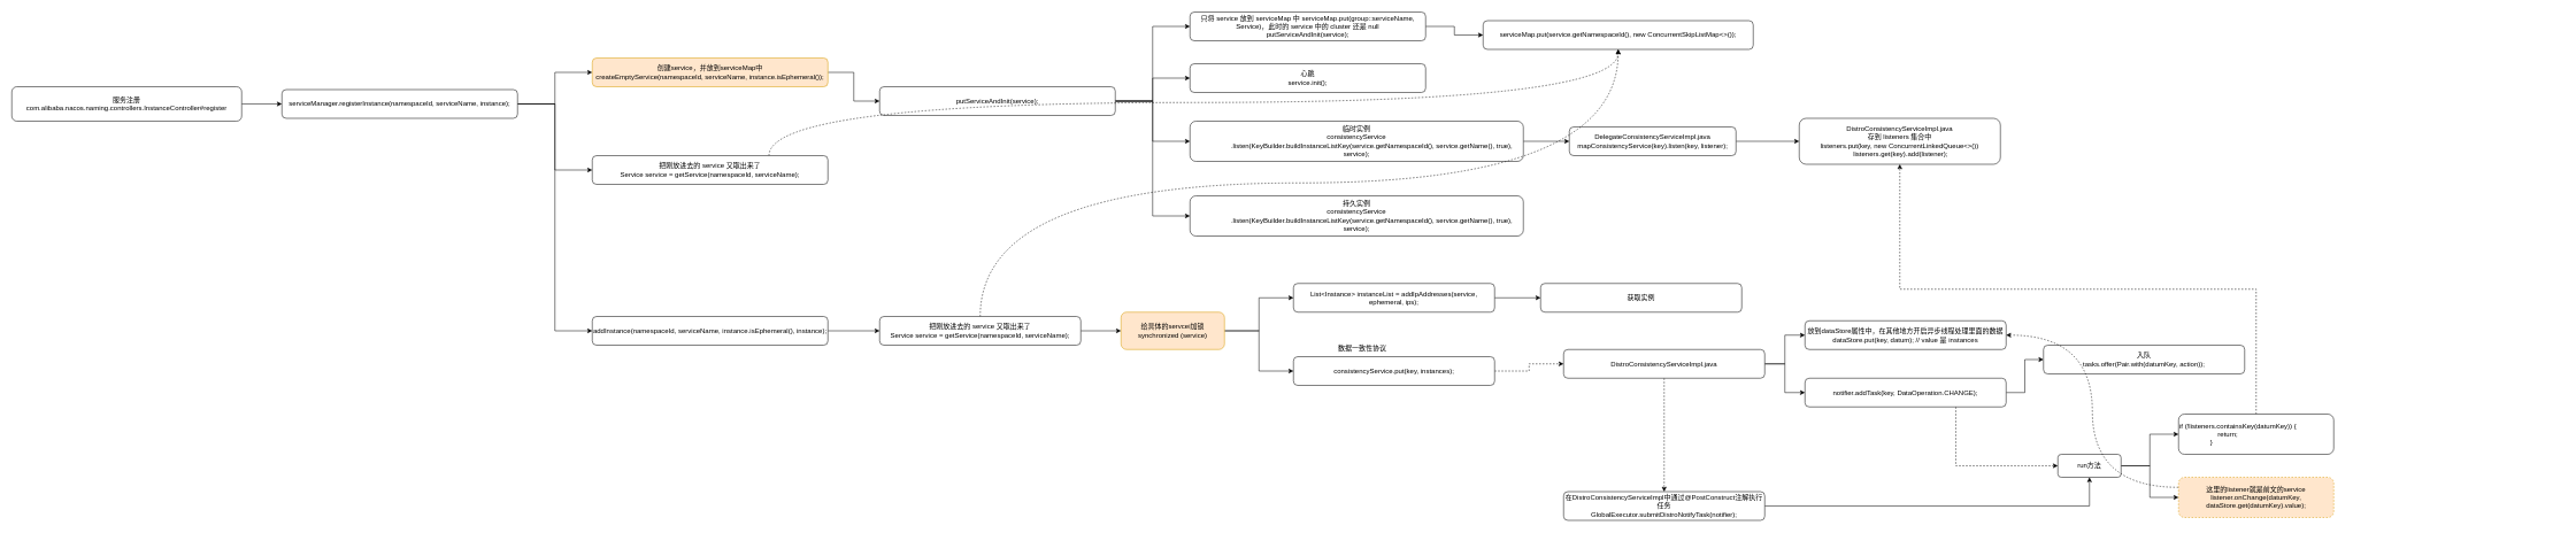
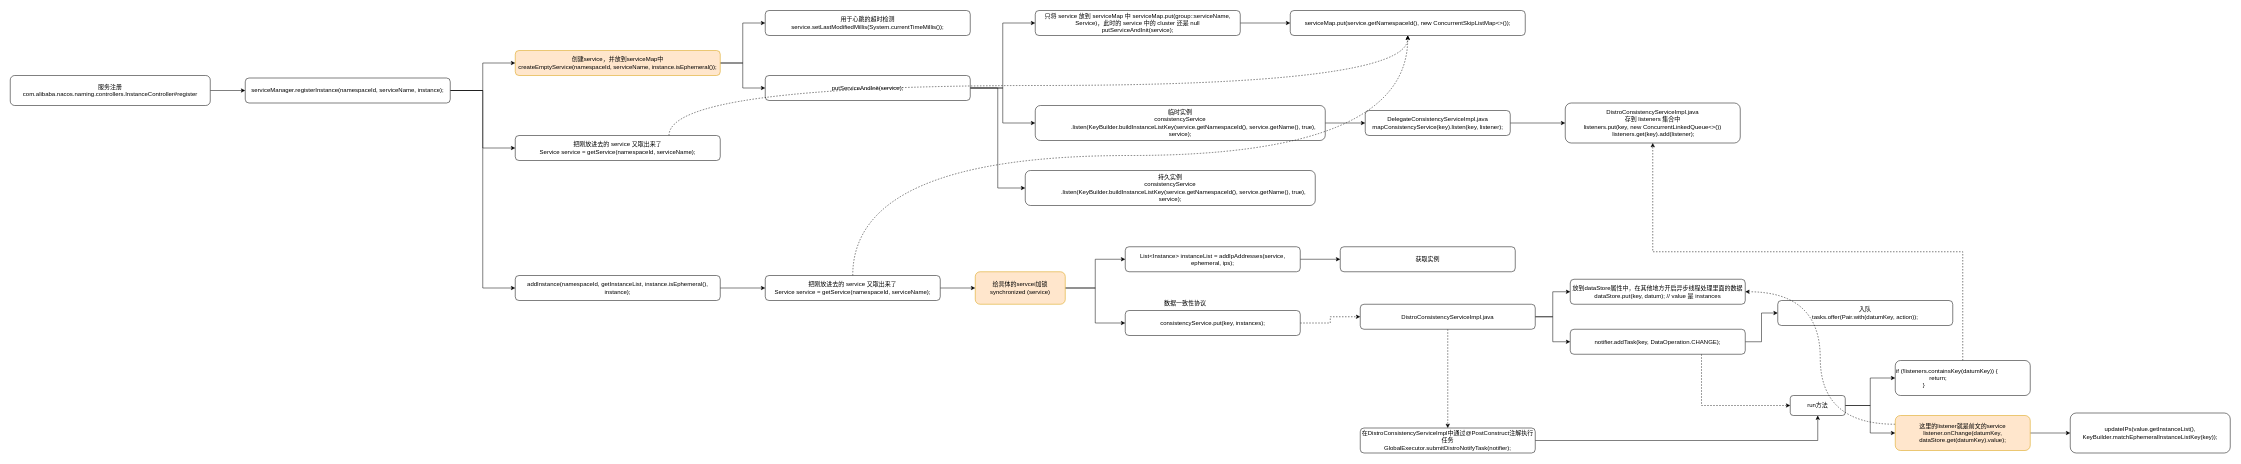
  <mxCell id="0" />
  <mxCell id="1" parent="0" />
  <mxCell id="2" style="edgeStyle=orthogonalEdgeStyle;rounded=0;orthogonalLoop=1;jettySize=auto;html=1;exitX=1;exitY=0.5;exitDx=0;exitDy=0;" edge="1" parent="1" source="3" target="7"><mxGeometry relative="1" as="geometry" /></mxCell>
  <mxCell id="3" value="服务注册&lt;br&gt;com.alibaba.nacos.naming.controllers.InstanceController#register" style="rounded=1;whiteSpace=wrap;html=1;" vertex="1" parent="1"><mxGeometry x="20" y="150" width="400" height="60" as="geometry" /></mxCell>
  <mxCell id="4" style="edgeStyle=orthogonalEdgeStyle;rounded=0;orthogonalLoop=1;jettySize=auto;html=1;entryX=0;entryY=0.5;entryDx=0;entryDy=0;" edge="1" parent="1" source="7" target="10"><mxGeometry relative="1" as="geometry" /></mxCell>
  <mxCell id="5" style="edgeStyle=orthogonalEdgeStyle;rounded=0;orthogonalLoop=1;jettySize=auto;html=1;exitX=1;exitY=0.5;exitDx=0;exitDy=0;entryX=0;entryY=0.5;entryDx=0;entryDy=0;" edge="1" parent="1" source="7" target="27"><mxGeometry relative="1" as="geometry" /></mxCell>
  <mxCell id="6" style="edgeStyle=orthogonalEdgeStyle;rounded=0;orthogonalLoop=1;jettySize=auto;html=1;exitX=1;exitY=0.5;exitDx=0;exitDy=0;entryX=0;entryY=0.5;entryDx=0;entryDy=0;" edge="1" parent="1" source="7" target="30"><mxGeometry relative="1" as="geometry" /></mxCell>
  <mxCell id="7" value="serviceManager.registerInstance(namespaceId, serviceName, instance);" style="rounded=1;whiteSpace=wrap;html=1;" vertex="1" parent="1"><mxGeometry x="490" y="155" width="410" height="50" as="geometry" /></mxCell>
+ <mxCell id="8" style="edgeStyle=orthogonalEdgeStyle;rounded=0;orthogonalLoop=1;jettySize=auto;html=1;exitX=1;exitY=0.5;exitDx=0;exitDy=0;entryX=0;entryY=0.5;entryDx=0;entryDy=0;" edge="1" parent="1" source="10" target="11"><mxGeometry relative="1" as="geometry" /></mxCell>
  <mxCell id="9" style="edgeStyle=orthogonalEdgeStyle;rounded=0;orthogonalLoop=1;jettySize=auto;html=1;exitX=1;exitY=0.5;exitDx=0;exitDy=0;" edge="1" parent="1" source="10" target="16"><mxGeometry relative="1" as="geometry" /></mxCell>
  <mxCell id="10" value="创建service，并放到serviceMap中&lt;br&gt;createEmptyService(namespaceId, serviceName, instance.isEphemeral());" style="rounded=1;whiteSpace=wrap;html=1;fillColor=#ffe6cc;strokeColor=#d79b00;" vertex="1" parent="1"><mxGeometry x="1030" y="100" width="410" height="50" as="geometry" /></mxCell>
+ <mxCell id="11" value="用于心跳的超时检测&lt;br&gt;service.setLastModifiedMillis(System.currentTimeMillis());" style="rounded=1;whiteSpace=wrap;html=1;" vertex="1" parent="1"><mxGeometry x="1530" y="20" width="410" height="50" as="geometry" /></mxCell>
  <mxCell id="12" style="edgeStyle=orthogonalEdgeStyle;rounded=0;orthogonalLoop=1;jettySize=auto;html=1;exitX=1;exitY=0.5;exitDx=0;exitDy=0;entryX=0;entryY=0.5;entryDx=0;entryDy=0;" edge="1" parent="1" source="16" target="18"><mxGeometry relative="1" as="geometry" /></mxCell>
  <mxCell id="13" style="edgeStyle=orthogonalEdgeStyle;rounded=0;orthogonalLoop=1;jettySize=auto;html=1;exitX=1;exitY=0.5;exitDx=0;exitDy=0;entryX=0;entryY=0.5;entryDx=0;entryDy=0;" edge="1" parent="1" source="16" target="20"><mxGeometry relative="1" as="geometry" /></mxCell>
  <mxCell id="14" style="edgeStyle=orthogonalEdgeStyle;rounded=0;orthogonalLoop=1;jettySize=auto;html=1;exitX=1;exitY=0.5;exitDx=0;exitDy=0;entryX=0;entryY=0.5;entryDx=0;entryDy=0;" edge="1" parent="1" source="16" target="21"><mxGeometry relative="1" as="geometry" /></mxCell>
- <mxCell id="15" style="edgeStyle=orthogonalEdgeStyle;rounded=0;orthogonalLoop=1;jettySize=auto;html=1;exitX=1;exitY=0.5;exitDx=0;exitDy=0;" edge="1" parent="1" source="16" target="25"><mxGeometry relative="1" as="geometry" /></mxCell>
  <mxCell id="16" value="putServiceAndInit(service);" style="rounded=1;whiteSpace=wrap;html=1;" vertex="1" parent="1"><mxGeometry x="1530" y="150" width="410" height="50" as="geometry" /></mxCell>
  <mxCell id="17" style="edgeStyle=orthogonalEdgeStyle;rounded=0;orthogonalLoop=1;jettySize=auto;html=1;exitX=1;exitY=0.5;exitDx=0;exitDy=0;" edge="1" parent="1" source="18" target="28"><mxGeometry relative="1" as="geometry" /></mxCell>
  <mxCell id="18" value="只将 service 放到 serviceMap 中 serviceMap.put(group::serviceName, Service)，此时的 service 中的 cluster 还是 null&lt;br&gt;putServiceAndInit(service);" style="rounded=1;whiteSpace=wrap;html=1;" vertex="1" parent="1"><mxGeometry x="2070" y="20" width="410" height="50" as="geometry" /></mxCell>
  <mxCell id="19" style="edgeStyle=orthogonalEdgeStyle;rounded=0;orthogonalLoop=1;jettySize=auto;html=1;exitX=1;exitY=0.5;exitDx=0;exitDy=0;" edge="1" parent="1" source="20" target="23"><mxGeometry relative="1" as="geometry" /></mxCell>
  <mxCell id="20" value="&lt;div&gt;临时实例&lt;/div&gt;&lt;div&gt;consistencyService&lt;/div&gt;&lt;div&gt;&amp;nbsp; &amp;nbsp; &amp;nbsp; &amp;nbsp; &amp;nbsp; &amp;nbsp; &amp;nbsp; &amp;nbsp; .listen(KeyBuilder.buildInstanceListKey(service.getNamespaceId(), service.getName(), true), service);&lt;/div&gt;" style="rounded=1;whiteSpace=wrap;html=1;" vertex="1" parent="1"><mxGeometry x="2070" y="210" width="580" height="70" as="geometry" /></mxCell>
- <mxCell id="21" value="&lt;div&gt;持久实例&lt;/div&gt;&lt;div&gt;consistencyService&lt;/div&gt;&lt;div&gt;&amp;nbsp; &amp;nbsp; &amp;nbsp; &amp;nbsp; &amp;nbsp; &amp;nbsp; &amp;nbsp; &amp;nbsp; .listen(KeyBuilder.buildInstanceListKey(service.getNamespaceId(), service.getName(), true), service);&lt;/div&gt;" style="rounded=1;whiteSpace=wrap;html=1;" vertex="1" parent="1"><mxGeometry x="2070" y="340" width="580" height="70" as="geometry" /></mxCell>
+ <mxCell id="21" value="&lt;div&gt;持久实例&lt;/div&gt;&lt;div&gt;consistencyService&lt;/div&gt;&lt;div&gt;&amp;nbsp; &amp;nbsp; &amp;nbsp; &amp;nbsp; &amp;nbsp; &amp;nbsp; &amp;nbsp; &amp;nbsp; .listen(KeyBuilder.buildInstanceListKey(service.getNamespaceId(), service.getName(), true), service);&lt;/div&gt;" style="rounded=1;whiteSpace=wrap;html=1;" vertex="1" parent="1"><mxGeometry x="2050" y="340" width="580" height="70" as="geometry" /></mxCell>
  <mxCell id="22" style="edgeStyle=orthogonalEdgeStyle;rounded=0;orthogonalLoop=1;jettySize=auto;html=1;exitX=1;exitY=0.5;exitDx=0;exitDy=0;" edge="1" parent="1" source="23" target="24"><mxGeometry relative="1" as="geometry" /></mxCell>
  <mxCell id="23" value="DelegateConsistencyServiceImpl.java&lt;br&gt;mapConsistencyService(key).listen(key, listener);" style="rounded=1;whiteSpace=wrap;html=1;" vertex="1" parent="1"><mxGeometry x="2730" y="220" width="290" height="50" as="geometry" /></mxCell>
  <mxCell id="24" value="DistroConsistencyServiceImpl.java&lt;br&gt;存到 listeners 集合中&lt;br&gt;listeners.put(key, new ConcurrentLinkedQueue&amp;lt;&amp;gt;())&lt;br&gt;&amp;nbsp;listeners.get(key).add(listener);" style="rounded=1;whiteSpace=wrap;html=1;" vertex="1" parent="1"><mxGeometry x="3130" y="205" width="350" height="80" as="geometry" /></mxCell>
- <mxCell id="25" value="心跳&lt;br&gt;service.init();" style="rounded=1;whiteSpace=wrap;html=1;" vertex="1" parent="1"><mxGeometry x="2070" y="110" width="410" height="50" as="geometry" /></mxCell>
  <mxCell id="26" style="edgeStyle=orthogonalEdgeStyle;rounded=0;orthogonalLoop=1;jettySize=auto;html=1;exitX=0.75;exitY=0;exitDx=0;exitDy=0;dashed=1;curved=1;" edge="1" parent="1" source="27" target="28"><mxGeometry relative="1" as="geometry" /></mxCell>
  <mxCell id="27" value="把刚放进去的 service 又取出来了&lt;br&gt;Service service = getService(namespaceId, serviceName);" style="rounded=1;whiteSpace=wrap;html=1;" vertex="1" parent="1"><mxGeometry x="1030" y="270" width="410" height="50" as="geometry" /></mxCell>
- <mxCell id="28" value="serviceMap.put(service.getNamespaceId(), new ConcurrentSkipListMap&amp;lt;&amp;gt;());" style="rounded=1;whiteSpace=wrap;html=1;" vertex="1" parent="1"><mxGeometry x="2580" y="35" width="470" height="50" as="geometry" /></mxCell>
+ <mxCell id="28" value="serviceMap.put(service.getNamespaceId(), new ConcurrentSkipListMap&amp;lt;&amp;gt;());" style="rounded=1;whiteSpace=wrap;html=1;" vertex="1" parent="1"><mxGeometry x="2580" y="20" width="470" height="50" as="geometry" /></mxCell>
  <mxCell id="29" style="edgeStyle=orthogonalEdgeStyle;rounded=0;orthogonalLoop=1;jettySize=auto;html=1;exitX=1;exitY=0.5;exitDx=0;exitDy=0;" edge="1" parent="1" source="30" target="33"><mxGeometry relative="1" as="geometry" /></mxCell>
- <mxCell id="30" value="addInstance(namespaceId, serviceName, instance.isEphemeral(), instance);" style="rounded=1;whiteSpace=wrap;html=1;" vertex="1" parent="1"><mxGeometry x="1030" y="550" width="410" height="50" as="geometry" /></mxCell>
+ <mxCell id="30" value="addInstance(namespaceId, getInstanceList, instance.isEphemeral(), instance);" style="rounded=1;whiteSpace=wrap;html=1;" vertex="1" parent="1"><mxGeometry x="1030" y="550" width="410" height="50" as="geometry" /></mxCell>
  <mxCell id="31" style="edgeStyle=orthogonalEdgeStyle;rounded=0;orthogonalLoop=1;jettySize=auto;html=1;exitX=0.5;exitY=0;exitDx=0;exitDy=0;entryX=0.5;entryY=1;entryDx=0;entryDy=0;dashed=1;curved=1;" edge="1" parent="1" source="33" target="28"><mxGeometry relative="1" as="geometry" /></mxCell>
  <mxCell id="32" style="edgeStyle=orthogonalEdgeStyle;rounded=0;orthogonalLoop=1;jettySize=auto;html=1;exitX=1;exitY=0.5;exitDx=0;exitDy=0;" edge="1" parent="1" source="33" target="36"><mxGeometry relative="1" as="geometry" /></mxCell>
  <mxCell id="33" value="把刚放进去的 service 又取出来了&lt;br&gt;Service service = getService(namespaceId, serviceName);" style="rounded=1;whiteSpace=wrap;html=1;" vertex="1" parent="1"><mxGeometry x="1530" y="550" width="350" height="50" as="geometry" /></mxCell>
  <mxCell id="34" style="edgeStyle=orthogonalEdgeStyle;rounded=0;orthogonalLoop=1;jettySize=auto;html=1;exitX=1;exitY=0.5;exitDx=0;exitDy=0;entryX=0;entryY=0.5;entryDx=0;entryDy=0;" edge="1" parent="1" source="36" target="38"><mxGeometry relative="1" as="geometry" /></mxCell>
  <mxCell id="35" style="edgeStyle=orthogonalEdgeStyle;rounded=0;orthogonalLoop=1;jettySize=auto;html=1;exitX=1;exitY=0.5;exitDx=0;exitDy=0;entryX=0;entryY=0.5;entryDx=0;entryDy=0;" edge="1" parent="1" source="36" target="41"><mxGeometry relative="1" as="geometry" /></mxCell>
  <mxCell id="36" value="给具体的servcei加锁&lt;br&gt;synchronized (service)" style="rounded=1;whiteSpace=wrap;html=1;fillColor=#ffe6cc;strokeColor=#d79b00;" vertex="1" parent="1"><mxGeometry x="1950" y="542.5" width="180" height="65" as="geometry" /></mxCell>
  <mxCell id="37" style="edgeStyle=orthogonalEdgeStyle;rounded=0;orthogonalLoop=1;jettySize=auto;html=1;exitX=1;exitY=0.5;exitDx=0;exitDy=0;" edge="1" parent="1" source="38" target="39"><mxGeometry relative="1" as="geometry" /></mxCell>
  <mxCell id="38" value="List&amp;lt;Instance&amp;gt; instanceList = addIpAddresses(service, ephemeral, ips);" style="rounded=1;whiteSpace=wrap;html=1;" vertex="1" parent="1"><mxGeometry x="2250" y="492.5" width="350" height="50" as="geometry" /></mxCell>
  <mxCell id="39" value="获取实例" style="rounded=1;whiteSpace=wrap;html=1;" vertex="1" parent="1"><mxGeometry x="2680" y="492.5" width="350" height="50" as="geometry" /></mxCell>
  <mxCell id="40" style="edgeStyle=orthogonalEdgeStyle;rounded=0;orthogonalLoop=1;jettySize=auto;html=1;exitX=1;exitY=0.5;exitDx=0;exitDy=0;dashed=1;entryX=0;entryY=0.5;entryDx=0;entryDy=0;" edge="1" parent="1" source="41" target="47"><mxGeometry relative="1" as="geometry" /></mxCell>
  <mxCell id="41" value="consistencyService.put(key, instances);" style="rounded=1;whiteSpace=wrap;html=1;" vertex="1" parent="1"><mxGeometry x="2250" y="620" width="350" height="50" as="geometry" /></mxCell>
  <mxCell id="42" value="放到dataStore属性中，在其他地方开启异步线程处理里面的数据&lt;br&gt;dataStore.put(key, datum); // value 是&amp;nbsp;instances" style="rounded=1;whiteSpace=wrap;html=1;" vertex="1" parent="1"><mxGeometry x="3140" y="557.5" width="350" height="50" as="geometry" /></mxCell>
  <mxCell id="43" value="数据一致性协议" style="text;html=1;strokeColor=none;fillColor=none;align=center;verticalAlign=middle;whiteSpace=wrap;rounded=0;" vertex="1" parent="1"><mxGeometry x="2260" y="560" width="220" height="90" as="geometry" /></mxCell>
  <mxCell id="44" style="edgeStyle=orthogonalEdgeStyle;rounded=0;orthogonalLoop=1;jettySize=auto;html=1;exitX=1;exitY=0.5;exitDx=0;exitDy=0;" edge="1" parent="1" source="47" target="42"><mxGeometry relative="1" as="geometry" /></mxCell>
  <mxCell id="45" style="edgeStyle=orthogonalEdgeStyle;rounded=0;orthogonalLoop=1;jettySize=auto;html=1;exitX=1;exitY=0.5;exitDx=0;exitDy=0;entryX=0;entryY=0.5;entryDx=0;entryDy=0;" edge="1" parent="1" source="47" target="50"><mxGeometry relative="1" as="geometry" /></mxCell>
  <mxCell id="46" style="edgeStyle=orthogonalEdgeStyle;rounded=0;orthogonalLoop=1;jettySize=auto;html=1;exitX=0.5;exitY=1;exitDx=0;exitDy=0;dashed=1;" edge="1" parent="1" source="47" target="62"><mxGeometry relative="1" as="geometry" /></mxCell>
  <mxCell id="47" value="DistroConsistencyServiceImpl.java" style="rounded=1;whiteSpace=wrap;html=1;" vertex="1" parent="1"><mxGeometry x="2720" y="607.5" width="350" height="50" as="geometry" /></mxCell>
  <mxCell id="48" style="edgeStyle=orthogonalEdgeStyle;rounded=0;orthogonalLoop=1;jettySize=auto;html=1;exitX=1;exitY=0.5;exitDx=0;exitDy=0;entryX=0;entryY=0.5;entryDx=0;entryDy=0;" edge="1" parent="1" source="50" target="51"><mxGeometry relative="1" as="geometry" /></mxCell>
  <mxCell id="49" style="edgeStyle=orthogonalEdgeStyle;rounded=0;orthogonalLoop=1;jettySize=auto;html=1;exitX=0.75;exitY=1;exitDx=0;exitDy=0;entryX=0;entryY=0.5;entryDx=0;entryDy=0;dashed=1;" edge="1" parent="1" source="50" target="54"><mxGeometry relative="1" as="geometry" /></mxCell>
  <mxCell id="50" value="notifier.addTask(key, DataOperation.CHANGE);" style="rounded=1;whiteSpace=wrap;html=1;" vertex="1" parent="1"><mxGeometry x="3140" y="657.5" width="350" height="50" as="geometry" /></mxCell>
  <mxCell id="51" value="入队&lt;br&gt;tasks.offer(Pair.with(datumKey, action));" style="rounded=1;whiteSpace=wrap;html=1;" vertex="1" parent="1"><mxGeometry x="3555" y="600" width="350" height="50" as="geometry" /></mxCell>
  <mxCell id="52" style="edgeStyle=orthogonalEdgeStyle;rounded=0;orthogonalLoop=1;jettySize=auto;html=1;exitX=1;exitY=0.5;exitDx=0;exitDy=0;" edge="1" parent="1" source="54" target="56"><mxGeometry relative="1" as="geometry" /></mxCell>
  <mxCell id="53" style="edgeStyle=orthogonalEdgeStyle;rounded=0;orthogonalLoop=1;jettySize=auto;html=1;exitX=1;exitY=0.5;exitDx=0;exitDy=0;" edge="1" parent="1" source="54" target="59"><mxGeometry relative="1" as="geometry" /></mxCell>
  <mxCell id="54" value="run方法" style="rounded=1;whiteSpace=wrap;html=1;" vertex="1" parent="1"><mxGeometry x="3580" y="790" width="110" height="40" as="geometry" /></mxCell>
  <mxCell id="55" style="edgeStyle=orthogonalEdgeStyle;rounded=0;orthogonalLoop=1;jettySize=auto;html=1;exitX=0.5;exitY=0;exitDx=0;exitDy=0;entryX=0.5;entryY=1;entryDx=0;entryDy=0;dashed=1;" edge="1" parent="1" source="56" target="24"><mxGeometry relative="1" as="geometry" /></mxCell>
  <mxCell id="56" value="&lt;div&gt;if (!listeners.containsKey(datumKey)) {&lt;/div&gt;&lt;div&gt;&amp;nbsp; &amp;nbsp; &amp;nbsp; &amp;nbsp; &amp;nbsp; &amp;nbsp; &amp;nbsp; &amp;nbsp; &amp;nbsp; &amp;nbsp; return;&lt;/div&gt;&lt;div&gt;&amp;nbsp; &amp;nbsp; &amp;nbsp; &amp;nbsp; &amp;nbsp; &amp;nbsp; &amp;nbsp; &amp;nbsp; }&lt;/div&gt;" style="rounded=1;whiteSpace=wrap;html=1;align=left;" vertex="1" parent="1"><mxGeometry x="3790" y="720" width="270" height="70" as="geometry" /></mxCell>
  <mxCell id="57" style="edgeStyle=orthogonalEdgeStyle;rounded=0;orthogonalLoop=1;jettySize=auto;html=1;exitX=0;exitY=0.25;exitDx=0;exitDy=0;entryX=1;entryY=0.5;entryDx=0;entryDy=0;dashed=1;curved=1;" edge="1" parent="1" source="59" target="42"><mxGeometry relative="1" as="geometry" /></mxCell>
- <mxCell id="59" value="这里的listener就是前文的service&lt;br&gt;listener.onChange(datumKey, dataStore.get(datumKey).value);" style="rounded=1;whiteSpace=wrap;html=1;align=center;fillColor=#ffe6cc;strokeColor=#d79b00;dashed=1;" vertex="1" parent="1"><mxGeometry x="3790" y="830" width="270" height="70" as="geometry" /></mxCell>
+ <mxCell id="58" style="edgeStyle=orthogonalEdgeStyle;rounded=0;orthogonalLoop=1;jettySize=auto;html=1;exitX=1;exitY=0.5;exitDx=0;exitDy=0;" edge="1" parent="1" source="59" target="60"><mxGeometry relative="1" as="geometry" /></mxCell>
+ <mxCell id="59" value="这里的listener就是前文的service&lt;br&gt;listener.onChange(datumKey, dataStore.get(datumKey).value);" style="rounded=1;whiteSpace=wrap;html=1;align=center;fillColor=#ffe6cc;strokeColor=#d79b00;" vertex="1" parent="1"><mxGeometry x="3790" y="830" width="270" height="70" as="geometry" /></mxCell>
+ <mxCell id="60" value="updateIPs(value.getInstanceList(), KeyBuilder.matchEphemeralInstanceListKey(key));" style="rounded=1;whiteSpace=wrap;html=1;align=center;" vertex="1" parent="1"><mxGeometry x="4140" y="825" width="320" height="80" as="geometry" /></mxCell>
  <mxCell id="61" style="edgeStyle=orthogonalEdgeStyle;rounded=0;orthogonalLoop=1;jettySize=auto;html=1;exitX=1;exitY=0.5;exitDx=0;exitDy=0;" edge="1" parent="1" source="62" target="54"><mxGeometry relative="1" as="geometry" /></mxCell>
  <mxCell id="62" value="在DistroConsistencyServiceImpl中通过@PostConstruct注解执行任务&lt;br&gt;GlobalExecutor.submitDistroNotifyTask(notifier);" style="rounded=1;whiteSpace=wrap;html=1;" vertex="1" parent="1"><mxGeometry x="2720" y="855" width="350" height="50" as="geometry" /></mxCell>
